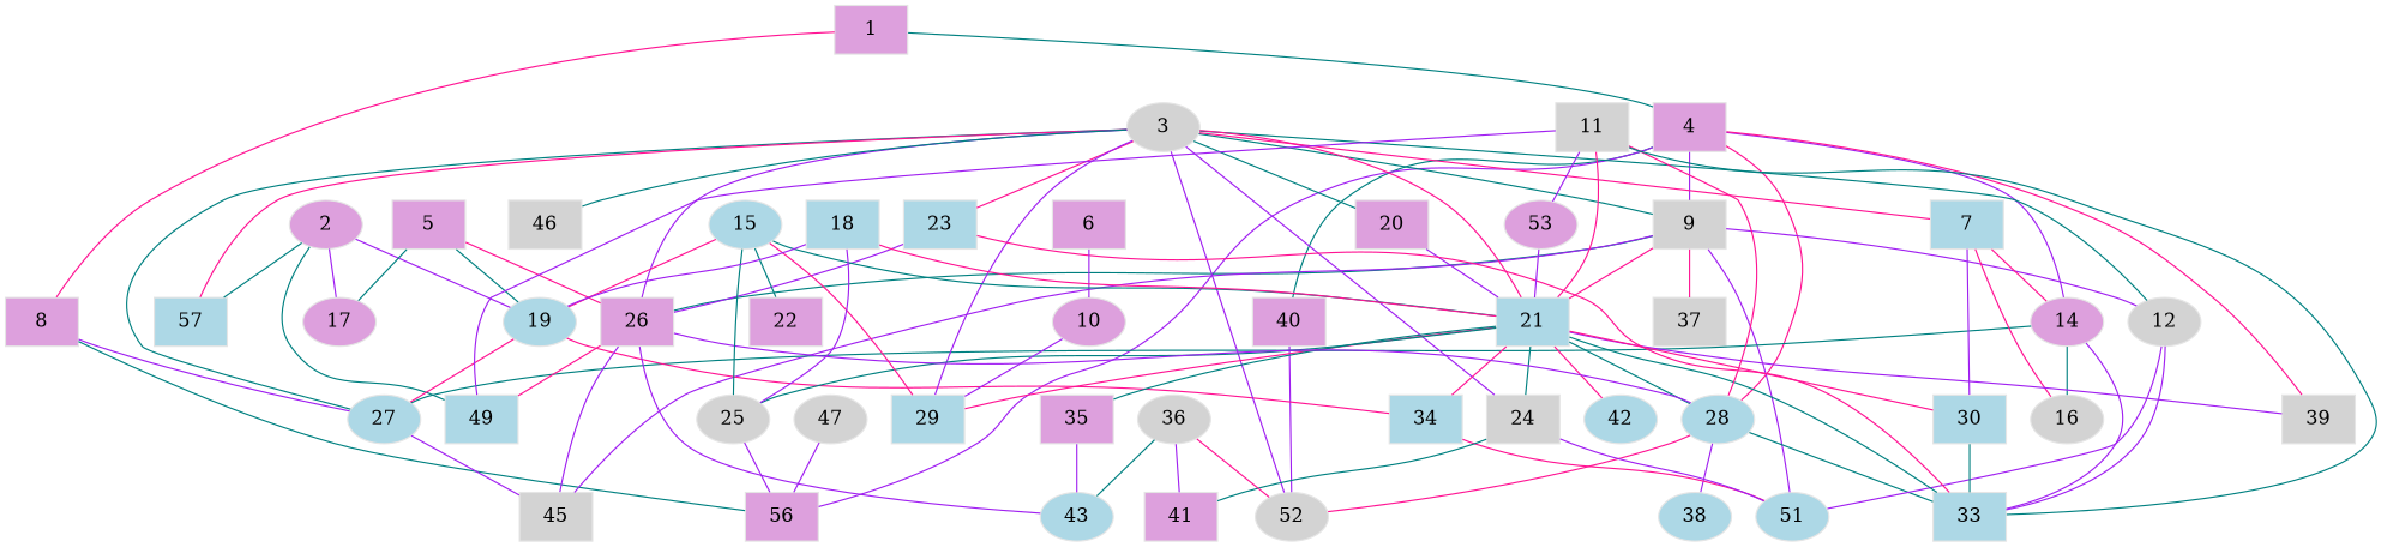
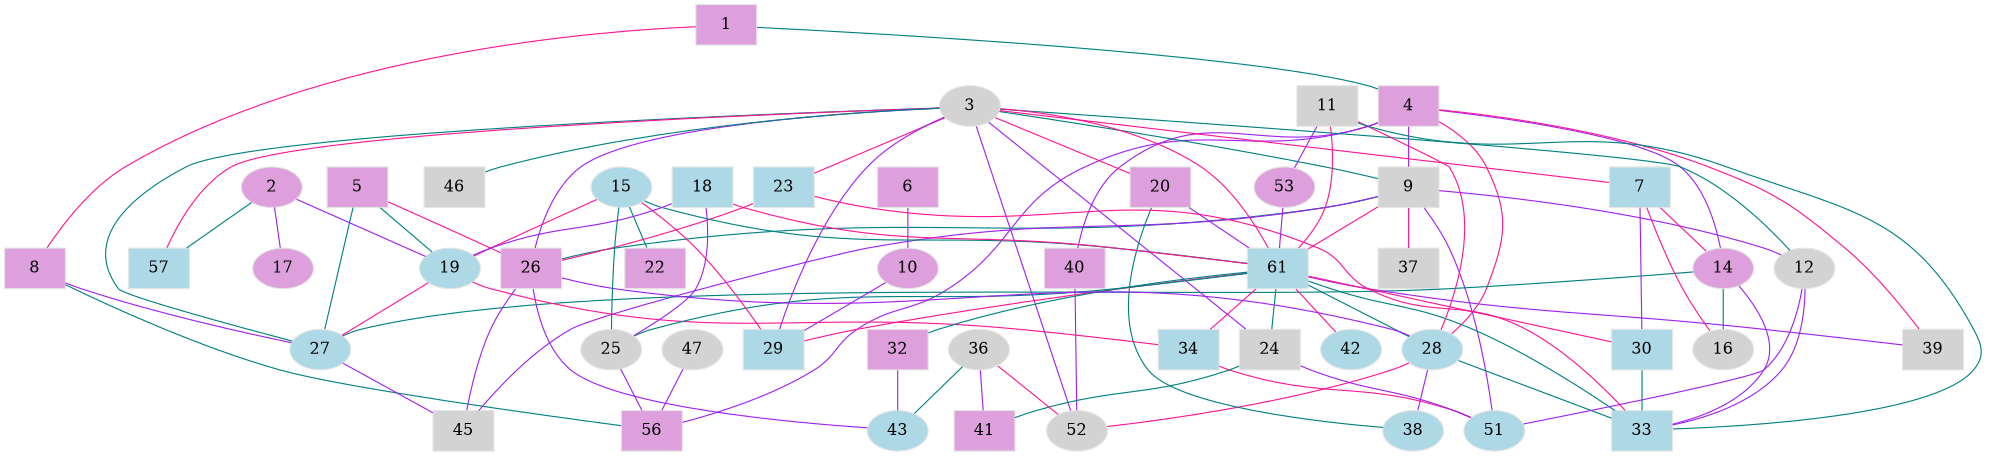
  graph {
    node [color=gray90 fillcolor=lightblue shape=box style=filled]
    edge [color=purple weight=1.0]
    1 [fillcolor=plum]
    4 [fillcolor=plum]
    8 [fillcolor=plum]
    9 [fillcolor=lightgrey]
    14 [fillcolor=plum shape=ellipse]
    28 [shape=ellipse]
    39 [fillcolor=lightgrey]
    40 [fillcolor=plum]
    56 [fillcolor=plum]
    27 [shape=ellipse]
    2 [fillcolor=plum shape=ellipse]
    17 [fillcolor=plum shape=ellipse]
    19 [shape=ellipse]
-   49
    57
    34
    3 [fillcolor=lightgrey shape=ellipse]
    7
    12 [fillcolor=lightgrey shape=ellipse]
    20 [fillcolor=plum]
-   21
+   21 [label=61]
    23
    24 [fillcolor=lightgrey]
    26 [fillcolor=plum]
    29
    46 [fillcolor=lightgrey]
    52 [fillcolor=lightgrey shape=ellipse]
    16 [fillcolor=lightgrey shape=ellipse]
    30
    n30 [fillcolor=lightgrey label=37]
    45 [fillcolor=lightgrey]
    51 [shape=ellipse]
    33
    38 [shape=ellipse]
    25 [fillcolor=lightgrey shape=ellipse]
-   35 [fillcolor=plum]
+   35 [fillcolor=plum label=32]
    42 [shape=ellipse]
    41 [fillcolor=plum]
    43 [shape=ellipse]
    5 [fillcolor=plum]
    6 [fillcolor=plum]
    10 [fillcolor=plum shape=ellipse]
    11 [fillcolor=lightgrey]
    n44 [fillcolor=plum label=53 shape=ellipse]
    15 [shape=ellipse]
    22 [fillcolor=plum]
    18
    36 [fillcolor=lightgrey shape=ellipse]
    47 [fillcolor=lightgrey shape=ellipse]
    1 -- 4 [color=teal]
    1 -- 8 [color=deeppink]
    4 -- 9 [weight=3.0]
    4 -- 14
    4 -- 28 [color=deeppink weight=2.0]
    4 -- 39 [color=deeppink]
-   4 -- 40 [color=teal]
+   4 -- 40
    4 -- 56
    8 -- 56 [color=teal]
    8 -- 27 [weight=2.0]
    9 -- 12
    9 -- 21 [color=deeppink]
    9 -- 26 [color=teal]
    9 -- n30 [color=deeppink]
    9 -- 45
    9 -- 51
    14 -- 27 [color=teal weight=2.0]
    14 -- 16 [color=teal]
    14 -- 33
    28 -- 52 [color=deeppink]
    28 -- 33 [color=teal]
    28 -- 38 [weight=2.0]
    40 -- 52
    27 -- 45
    2 -- 17
    2 -- 19
-   2 -- 49 [color=teal]
    2 -- 57 [color=teal]
    19 -- 27 [color=deeppink]
    19 -- 34 [color=deeppink]
    34 -- 51 [color=deeppink]
    3 -- 9 [color=teal weight=2.0]
    3 -- 27 [color=teal]
    3 -- 57 [color=deeppink]
    3 -- 7 [color=deeppink]
    3 -- 12 [color=teal]
-   3 -- 20 [color=teal]
+   3 -- 20 [color=deeppink]
    3 -- 21 [color=deeppink]
    3 -- 23 [color=deeppink]
    3 -- 24
    3 -- 26 [weight=2.0]
    3 -- 29
    3 -- 46 [color=teal]
    3 -- 52
    7 -- 14 [color=deeppink]
    7 -- 16 [color=deeppink]
    7 -- 30
    12 -- 51
    12 -- 33
    20 -- 21
+   20 -- 38 [color=teal]
    21 -- 28 [color=teal]
    21 -- 39
    21 -- 34 [color=deeppink]
    21 -- 24 [color=teal]
    21 -- 29 [color=deeppink]
    21 -- 30 [color=deeppink]
    21 -- 33 [color=teal]
    21 -- 25 [color=teal]
    21 -- 35 [color=teal]
    21 -- 42 [color=deeppink weight=2.0]
-   23 -- 26 [weight=2.0]
+   23 -- 26 [color=deeppink weight=2.0]
    23 -- 33 [color=deeppink]
    24 -- 51
    24 -- 41 [color=teal]
    26 -- 28
-   26 -- 49 [color=deeppink]
    26 -- 45
    26 -- 43
    30 -- 33 [color=teal]
    25 -- 56
    35 -- 43
-   5 -- 17 [color=teal]
+   5 -- 27 [color=teal]
    5 -- 19 [color=teal]
    5 -- 26 [color=deeppink]
    6 -- 10
    10 -- 29
    11 -- 28 [color=deeppink]
-   11 -- 49
    11 -- 21 [color=deeppink]
    11 -- 33 [color=teal]
    11 -- n44
    n44 -- 21
    15 -- 19 [color=deeppink]
    15 -- 21 [color=teal]
    15 -- 29 [color=deeppink]
    15 -- 25 [color=teal]
    15 -- 22 [color=teal]
    18 -- 19
    18 -- 21 [color=deeppink]
    18 -- 25
    36 -- 52 [color=deeppink]
    36 -- 41
    36 -- 43 [color=teal]
    47 -- 56
  }
